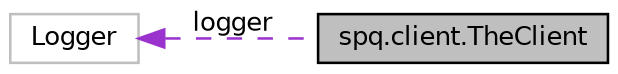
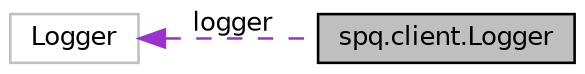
  digraph {
    rankdir=LR
    node [fontname=Helvetica fontsize=10 shape=record style=filled]
-   n1 [color=black fillcolor=grey75 fontcolor=black height=0.2 label="spq.client.TheClient" width=0.4]
+   n1 [color=black fillcolor=grey75 fontcolor=black height=0.2 label="spq.client.Logger" width=0.4]
    n2 [color=grey75 fillcolor=white height=0.2 label=Logger width=0.4]
    n2 -> n1 [color=darkorchid3 dir=back fontname=Helvetica fontsize=10 label=" logger" labelfontname=Helvetica labelfontsize=10 style=dashed]
  }
